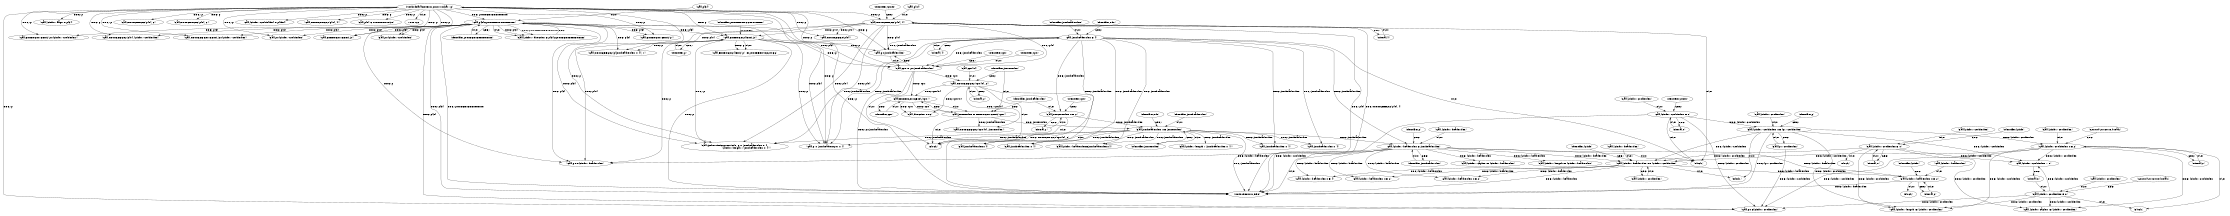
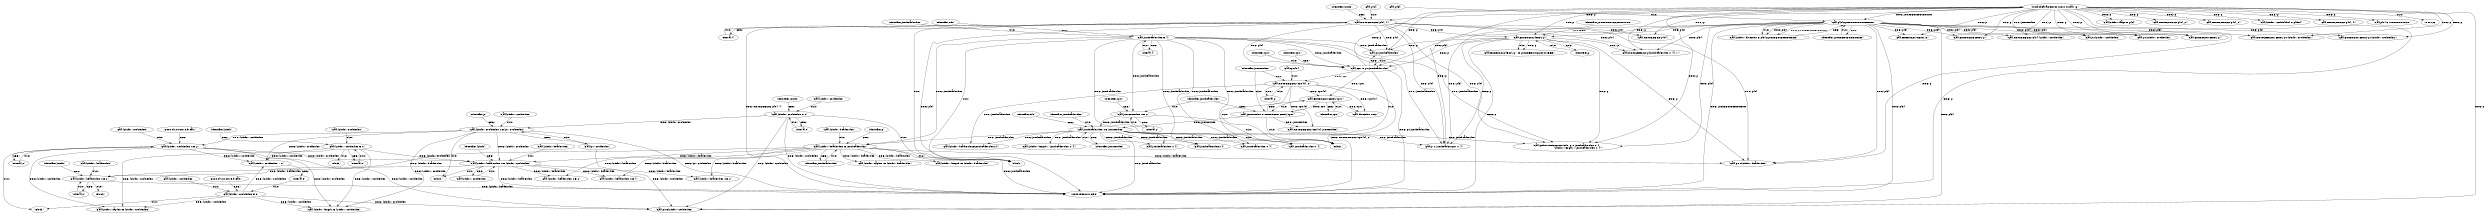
  digraph {
    n1 [label="(Call,l2info->header_len += 2)"]
    n2 [label="(Literal,2)"]
    n3 [label="(Block,)"]
    n4 [label="(MethodReturn,RET)"]
    n5 [label="(Call,l2info->header_len += l2info->cookie_len)"]
    n6 [label="(Block,)"]
    n7 [label="(Call,l2info->header_len += 4)"]
    n8 [label="(Call,l2info->cookie_len)"]
    n9 [label="(Call,l2info->header_len += 2)"]
    n10 [label="(Call,l2info->header_len += 2)"]
    n11 [label="(Call,l2info->cookie_len += 2)"]
    n12 [label="(Call,l2info->length -= l2info->cookie_len)"]
    n13 [label="(Call,p+=l2info->cookie_len)"]
    n14 [label="(Call,l2info->cookie_len > 0)"]
    n15 [label="(Block,)"]
    n16 [label="(Literal,2)"]
    n17 [label="(Call,l2info->caplen -= l2info->cookie_len)"]
    n18 [label="(Literal,8)"]
    n19 [label="(Call,l2info->cookie_len += lp->cookie_len)"]
    n20 [label="(Call,lp->cookie_len)"]
    n21 [label="(Call,l2info->cookie_len = 0)"]
    n22 [label="(Literal,0)"]
    n23 [label="(Block,)"]
    n24 [label="(Call,l2info->cookie_len = 8)"]
    n25 [label="(Call,l2info->cookie_len = 0)"]
    n26 [label="(Block,)"]
    n27 [label="(Literal,0)"]
    n28 [label="(Call,l2info->header_len = jnx_header_len)"]
    n29 [label="(Call,p+=l2info->header_len)"]
    n30 [label="(Identifier,jnx_header_len)"]
    n31 [label="(Call,l2info->caplen -= l2info->header_len)"]
    n32 [label="(Call,l2info->length -= l2info->header_len)"]
    n33 [label="(Call,jnx_header_len = 4)"]
    n34 [label="(Call,tptr = p+jnx_header_len)"]
    n35 [label="(Call,jnx_const_len += 2)"]
    n36 [label="(Literal,4)"]
    n37 [label="(Call,jnx_header_len+4)"]
    n38 [label="(Call,l2info->header_len=jnx_header_len+4)"]
    n39 [label="(Call,ip_heuristic_guess(ndo, p + jnx_header_len + 4,\n                               l2info->length - (jnx_header_len + 4)))"]
    n40 [label="(Call,p + jnx_header_tptr + 4)"]
    n41 [label="(Call,jnx_header_len + 4)"]
    n42 [label="(Call,jnx_header_len + 4)"]
    n43 [label="(Call,p+jnx_header_len)"]
    n44 [label="(Call,jnx_header_len + 4)"]
    n45 [label="(Block,)"]
    n46 [label="(Call,EXTRACT_16BITS(tptr))"]
    n47 [label="(Call,ND_TCHECK2(tptr[0], 2))"]
    n48 [label="(MethodParameterIn,const u_char *p)"]
    n49 [label="(Call,jnx_header_len += jnx_ext_len)"]
    n50 [label="(Literal,2)"]
    n51 [label="(Call,l2info->length - (jnx_header_len + 4))"]
    n52 [label="(Identifier,jnx_ext_len)"]
    n53 [label="(Call,jnx_ext_len = EXTRACT_16BITS(tptr))"]
    n54 [label="(Call,ND_TCHECK2(tptr[0], jnx_ext_len))"]
    n55 [label="(Call,direction +=2)"]
    n56 [label="(Identifier,tptr)"]
    n57 [label="(Literal,2)"]
    n58 [label="(Call,p[3]&JUNIPER_BPF_PKT_IN)"]
    n59 [label="(Call,EXTRACT_24BITS(p))"]
    n60 [label="(Call,EXTRACT_16BITS(p))"]
    n61 [label="(Call,p+l2info->cookie_len)"]
    n62 [label="(Call,ND_TCHECK2(p[jnx_header_len + 4], 1))"]
    n63 [label="(Call,p+l2info->cookie_len)"]
    n64 [label="(Call,EXTRACT_16BITS(p))"]
    n65 [label="(Call,l2info->direction = p[3]&JUNIPER_BPF_PKT_IN)"]
    n66 [label="(Call,ND_TCHECK_16BITS(p+l2info->cookie_len))"]
    n67 [label="(Identifier,JUNIPER_BPF_PKT_IN)"]
    n68 [label="(Call,EXTRACT_16BITS(p+l2info->cookie_len))"]
+   n69 [label="(Call,EXTRACT_32BITS(p))"]
    n70 [label="(Call,ND_TCHECK2(p[0], l2info->cookie_len))"]
-   n71 [label="(Call,EXTRACT_24BITS(p) != JUNIPER_MGC_MGC)"]
+   n71 [label="(Call,EXTRACT_24BITS(p) != JUNIPER_MGC_NUMBER)"]
    n72 [label="(Identifier,p)"]
    n73 [label="(Call,ND_TCHECK2(p[0], 4))"]
    n74 [label="(Call,l2info->flags = p[3])"]
    n75 [label="(Call,ND_TCHECK(p[0]))"]
    n76 [label="(Call,ND_TCHECK2(p[0], 2))"]
    n77 [label="(Call,ND_TCHECK2(p[0], 2))"]
    n78 [label="(Call,l2info->cookie[idx] = p[idx])"]
    n79 [label="(Call,ND_TCHECK2(p[0], 4))"]
    n80 [label="(Call,p[0] & MFR_BE_MASK)"]
    1000122
    n82 [label="(Literal,4)"]
    n83 [label="(Identifier,tptr)"]
    n84 [label="(Call,l2info->cookie_len)"]
    n85 [label="(Call,l2info->cookie_len)"]
    n86 [label="(ControlStructure,break;)"]
    n87 [label="(Call,l2info->header_len)"]
    n88 [label="(Identifier,l2info)"]
    n89 [label="(Identifier,l2info)"]
    n90 [label="(Identifier,ndo)"]
    n91 [label="(Identifier,l2info)"]
    n92 [label="(Identifier,l2info)"]
    n93 [label="(Call,l2info->header_len)"]
    n94 [label="(Call,p[0])"]
    n95 [label="(Identifier,ndo)"]
    n96 [label="(Identifier,jnx_header_len)"]
    n97 [label="(Call,l2info->cookie_len)"]
    n98 [label="(Identifier,tptr)"]
    n99 [label="(Identifier,jnx_ext_len)"]
    n100 [label="(Call,l2info->header_len)"]
    n101 [label="(Call,l2info->cookie_len)"]
    n102 [label="(Call,l2info->cookie_len)"]
    n103 [label="(Identifier,jnx_header_len)"]
    n104 [label="(Identifier,tptr)"]
    n105 [label="(Identifier,l2info)"]
    n106 [label="(Call,p[3])"]
    n107 [label="(Identifier,JUNIPER_MGC_NUMBER)"]
    n108 [label="(Identifier,p)"]
    n109 [label="(ControlStructure,break;)"]
    n110 [label="(Identifier,jnx_header_len)"]
    n111 [label="(Identifier,p)"]
    n112 [label="(Call,tptr[0])"]
    n1 -> n2 [label="CFG: "]
    n1 -> n3 [label="AST: "]
    n1 -> n4 [label="DDG: l2info->header_len"]
    n2 -> n1 [label="AST: "]
    n5 -> n1 [label="DDG: l2info->header_len"]
    n5 -> n4 [label="DDG: l2info->header_len"]
    n5 -> n6 [label="AST: "]
    n5 -> n7 [label="DDG: l2info->header_len"]
    n5 -> n8 [label="CFG: "]
    n5 -> n9 [label="DDG: l2info->header_len"]
    n5 -> n10 [label="DDG: l2info->header_len"]
    n8 -> n5 [label="AST: "]
    n11 -> n5 [label="DDG: l2info->cookie_len"]
    n11 -> n12 [label="DDG: l2info->cookie_len"]
    n11 -> n13 [label="DDG: l2info->cookie_len"]
    n11 -> n14 [label="DDG: l2info->cookie_len"]
    n11 -> n15 [label="AST: "]
    n11 -> n16 [label="CFG: "]
    n11 -> n17 [label="DDG: l2info->cookie_len"]
    n14 -> n18 [label="CFG: "]
    n16 -> n11 [label="AST: "]
    n18 -> n24 [label="AST: "]
    n19 -> n4 [label="DDG: lp->cookie_len"]
    n19 -> n5 [label="DDG: l2info->cookie_len"]
    n19 -> n6 [label="AST: "]
    n19 -> n11 [label="DDG: l2info->cookie_len"]
    n19 -> n12 [label="DDG: l2info->cookie_len"]
    n19 -> n14 [label="DDG: l2info->cookie_len"]
    n19 -> n20 [label="CFG: "]
    n20 -> n13 [label="DDG: l2info->cookie_len"]
    n20 -> n19 [label="AST: "]
    n21 -> n4 [label="DDG: l2info->cookie_len"]
    n21 -> n13 [label="DDG: l2info->cookie_len"]
    n21 -> n19 [label="DDG: l2info->cookie_len"]
    n21 -> n22 [label="CFG: "]
    n21 -> n23 [label="AST: "]
    n22 -> n21 [label="AST: "]
    n24 -> n12 [label="DDG: l2info->cookie_len"]
    n24 -> n13 [label="DDG: l2info->cookie_len"]
    n24 -> n14 [label="DDG: l2info->cookie_len"]
    n24 -> n15 [label="AST: "]
    n24 -> n17 [label="DDG: l2info->cookie_len"]
    n25 -> n5 [label="DDG: l2info->cookie_len"]
    n25 -> n12 [label="DDG: l2info->cookie_len"]
    n25 -> n14 [label="DDG: l2info->cookie_len"]
    n25 -> n17 [label="DDG: l2info->cookie_len"]
    n25 -> n26 [label="AST: "]
    n25 -> n27 [label="CFG: "]
    n27 -> n25 [label="AST: "]
    n28 -> n1 [label="DDG: l2info->header_len"]
-   n28 -> n4 [label="AST: "]
+   n28 -> n4 [label="DDG: jnx_header_len"]
    n28 -> n5 [label="DDG: l2info->header_len"]
    n28 -> n7 [label="DDG: l2info->header_len"]
    n28 -> n9 [label="DDG: l2info->header_len"]
    n28 -> n10 [label="DDG: l2info->header_len"]
    n28 -> n23 [label="AST: "]
    n28 -> n29 [label="DDG: l2info->header_len"]
    n28 -> n30 [label="CFG: "]
    n28 -> n31 [label="DDG: l2info->header_len"]
    n28 -> n32 [label="DDG: l2info->header_len"]
    n30 -> n28 [label="AST: "]
    n33 -> n23 [label="AST: "]
    n33 -> n28 [label="DDG: jnx_header_len"]
    n33 -> n34 [label="DDG: jnx_header_len"]
    n33 -> n35 [label="DDG: jnx_header_len"]
    n33 -> n36 [label="CFG: "]
    n33 -> n37 [label="DDG: jnx_header_len"]
-   n33 -> n38 [label="DDG: jnx_header_len"]
+   n47 -> n38 [label="DDG: jnx_header_len"]
    n33 -> n39 [label="DDG: jnx_header_len"]
    n33 -> n40 [label="DDG: jnx_header_len"]
    n33 -> n41 [label="DDG: jnx_header_len"]
    n33 -> n42 [label="DDG: jnx_header_len"]
    n33 -> n43 [label="DDG: jnx_header_len"]
    n33 -> n44 [label="DDG: jnx_header_len"]
    n34 -> n4 [label="DDG: p+jnx_header_len"]
    n34 -> n43 [label="CFG: "]
    n34 -> n45 [label="AST: "]
    n34 -> n46 [label="DDG: tptr"]
    n34 -> n47 [label="DDG: tptr"]
    n34 -> n48 [label="DDG: p"]
    n35 -> n45 [label="AST: "]
    n35 -> n49 [label="DDG: jnx_header_len"]
    n35 -> n50 [label="CFG: "]
    n36 -> n33 [label="AST: "]
    n43 -> n34 [label="AST: "]
    n46 -> n53 [label="AST: "]
    n46 -> n53 [label="DDG: tptr"]
    n46 -> n55 [label="DDG: tptr"]
    n46 -> n56 [label="CFG: "]
    n47 -> n4 [label="DDG: ND_TCHECK2(tptr[0], 2)"]
    n47 -> n45 [label="AST: "]
    n47 -> n46 [label="DDG: tptr[0]"]
    n47 -> n54 [label="DDG: tptr[0]"]
    n47 -> n55 [label="DDG: tptr[0]"]
    n47 -> n57 [label="CFG: "]
    n48 -> n4 [label="DDG: p"]
    n48 -> n13 [label="DDG: p"]
    n48 -> n29 [label="DDG: p"]
    n48 -> n39 [label="DDG: p"]
    n48 -> n40 [label="DDG: p"]
    n48 -> n43 [label="DDG: p"]
    n48 -> n58 [label="DDG: JUNIPER_BPF_PKT_IN"]
    n48 -> n59 [label="BPF: p"]
    n48 -> n60 [label="DDG: p"]
    n48 -> n61 [label="DDG: p"]
+   n48 -> n62 [label="DDG: p"]
    n48 -> n63 [label="DDG: p"]
    n48 -> n64 [label="DDG: p"]
    n48 -> n66 [label="DDG: p"]
    n48 -> n68 [label="DDG: p"]
-   n48 -> n70 [label="DDG: p"]
+   n48 -> n69 [label="DDG: p"]
+   n48 -> n70 [label="DDG: jnx_ext_len"]
    n48 -> n73 [label="DDG: p"]
    n48 -> n74 [label="DDG: p"]
    n48 -> n75 [label="DDG: p"]
    n48 -> n76 [label="DDG: p"]
    n48 -> n77 [label="DDG: p"]
    n48 -> n78 [label="DDG: p"]
    n48 -> n79 [label="DDG: p"]
    n48 -> n80 [label="DDG: p"]
    n48 -> 1000122 [label="AST: "]
    n49 -> n4 [label="DDG: jnx_header_len"]
    n49 -> n28 [label="DDG: jnx_header_len"]
    n49 -> n37 [label="DDG: jnx_header_len"]
    n49 -> n38 [label="DDG: jnx_header_len"]
    n49 -> n39 [label="DDG: jnx_header_len"]
    n49 -> n40 [label="DDG: jnx_header_len"]
    n49 -> n41 [label="DDG: jnx_header_len"]
    n49 -> n42 [label="DDG: jnx_header_len"]
    n49 -> n44 [label="DDG: jnx_header_len"]
    n49 -> n45 [label="AST: "]
    n49 -> n51 [label="DDG: jnx_header_len"]
    n49 -> n52 [label="CFG: "]
    n50 -> n35 [label="AST: "]
    n52 -> n49 [label="AST: "]
    n53 -> n45 [label="AST: "]
    n53 -> n46 [label="CFG: "]
    n53 -> n49 [label="DDG: jnx_ext_len"]
-   n53 -> n54 [label="DDG: jnx_header_len"]
+   n53 -> n54 [label="DDG: jnx_ext_len"]
    n56 -> n46 [label="AST: "]
    n57 -> n47 [label="AST: "]
    n58 -> n4 [label="DDG: p[3]"]
    n58 -> n4 [label="DDG: JUNIPER_BPF_PKT_IN"]
    n58 -> n13 [label="DDG: p[3]"]
    n58 -> n29 [label="DDG: p[3]"]
    n58 -> n34 [label="DDG: p[3]"]
    n58 -> n39 [label="DDG: p[3]"]
    n58 -> n40 [label="DDG: p[3]"]
    n58 -> n59 [label="DDG: p[3]"]
    n58 -> n60 [label="DDG: p[3]"]
    n58 -> n61 [label="DDG: p[3]"]
    n58 -> n62 [label="DDG: p[3]"]
    n58 -> n63 [label="DDG: p[3]"]
    n58 -> n64 [label="DDG: p[3]"]
    n58 -> n65 [label="AST: "]
    n58 -> n65 [label="DDG: p[3]"]
    n58 -> n65 [label="DDG: JUNIPER_BPF_PKT_IN"]
    n58 -> n66 [label="DDG: p[3]"]
    n58 -> n67 [label="CFG: "]
    n58 -> n68 [label="DDG: p[3]"]
+   n58 -> n69 [label="DDG: p[3]"]
    n58 -> n70 [label="DDG: p[3]"]
    n59 -> n4 [label="DDG: p"]
    n59 -> n29 [label="DDG: p"]
    n59 -> n34 [label="DDG: p"]
    n59 -> n39 [label="DDG: p"]
    n59 -> n40 [label="DDG: p"]
    n59 -> n43 [label="DDG: p"]
    n59 -> n62 [label="DDG: p"]
    n59 -> n71 [label="AST: "]
    n59 -> n71 [label="DDG: p"]
    n59 -> n72 [label="CFG: "]
    n65 -> n58 [label="CFG: "]
    n67 -> n58 [label="AST: "]
    n72 -> n59 [label="AST: "]
    n73 -> n4 [label="DDG: ND_TCHECK2(p[0], 4)"]
    n73 -> n4 [label="DDG: p[0]"]
    n73 -> n23 [label="AST: "]
    n73 -> n29 [label="DDG: p[0]"]
    n73 -> n34 [label="DDG: p[0]"]
    n73 -> n39 [label="DDG: p[0]"]
    n73 -> n40 [label="DDG: p[0]"]
    n73 -> n43 [label="DDG: p[0]"]
    n73 -> n59 [label="DDG: p[0]"]
    n73 -> n62 [label="DDG: p[0]"]
    n73 -> n75 [label="DDG: p[0]"]
    n73 -> n82 [label="CFG: "]
    n82 -> n73 [label="AST: "]
    n83 -> n34 [label="CFG: "]
    n84 -> n19 [label="AST: "]
    n85 -> n21 [label="AST: "]
    n86 -> n11 [label="CFG: "]
    n87 -> n5 [label="AST: "]
    n88 -> n25 [label="CFG: "]
    n89 -> n5 [label="CFG: "]
    n90 -> n49 [label="CFG: "]
    n91 -> n1 [label="CFG: "]
    n92 -> n73 [label="CFG: "]
    n93 -> n28 [label="AST: "]
    n94 -> n73 [label="AST: "]
    n95 -> n33 [label="CFG: "]
    n96 -> n35 [label="AST: "]
    n96 -> n53 [label="CFG: "]
    n97 -> n25 [label="AST: "]
    n98 -> n34 [label="AST: "]
    n99 -> n47 [label="CFG: "]
    n99 -> n53 [label="AST: "]
    n100 -> n1 [label="AST: "]
    n101 -> n24 [label="AST: "]
    n102 -> n11 [label="AST: "]
    n103 -> n49 [label="AST: "]
    n104 -> n35 [label="CFG: "]
    n105 -> n21 [label="CFG: "]
    n106 -> n58 [label="AST: "]
    n107 -> n59 [label="JUNIPER: "]
    n108 -> n19 [label="CFG: "]
    n109 -> n24 [label="CFG: "]
    n110 -> n33 [label="AST: "]
    n111 -> n28 [label="CFG: "]
    n112 -> n47 [label="AST: "]
  }
